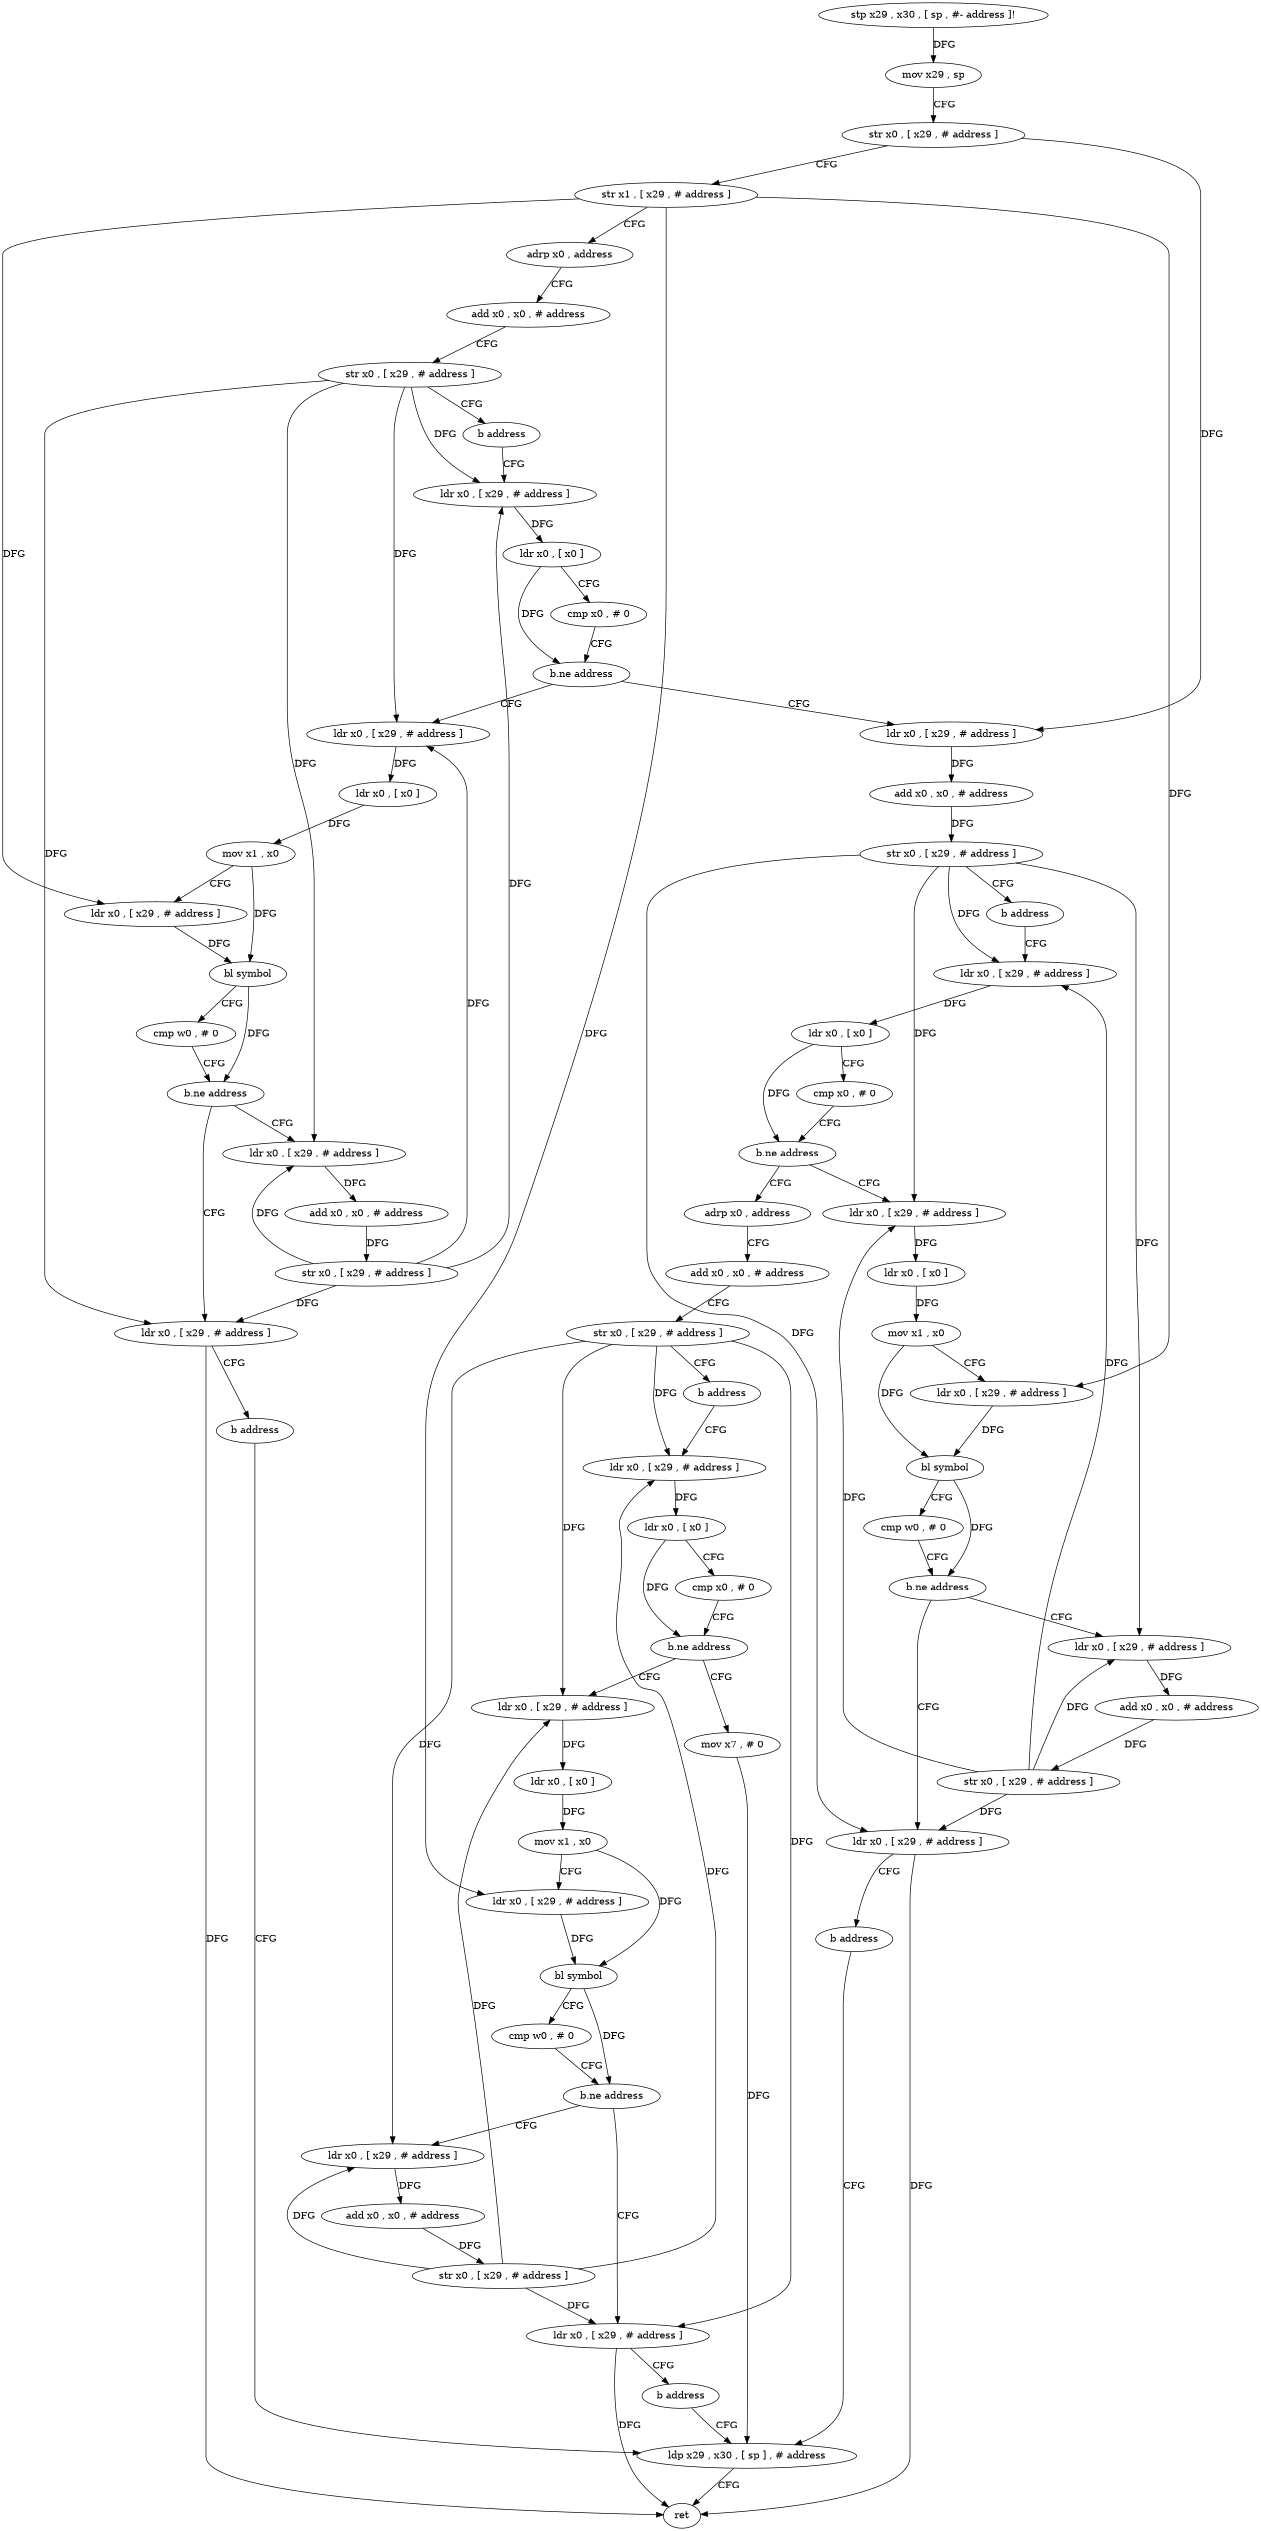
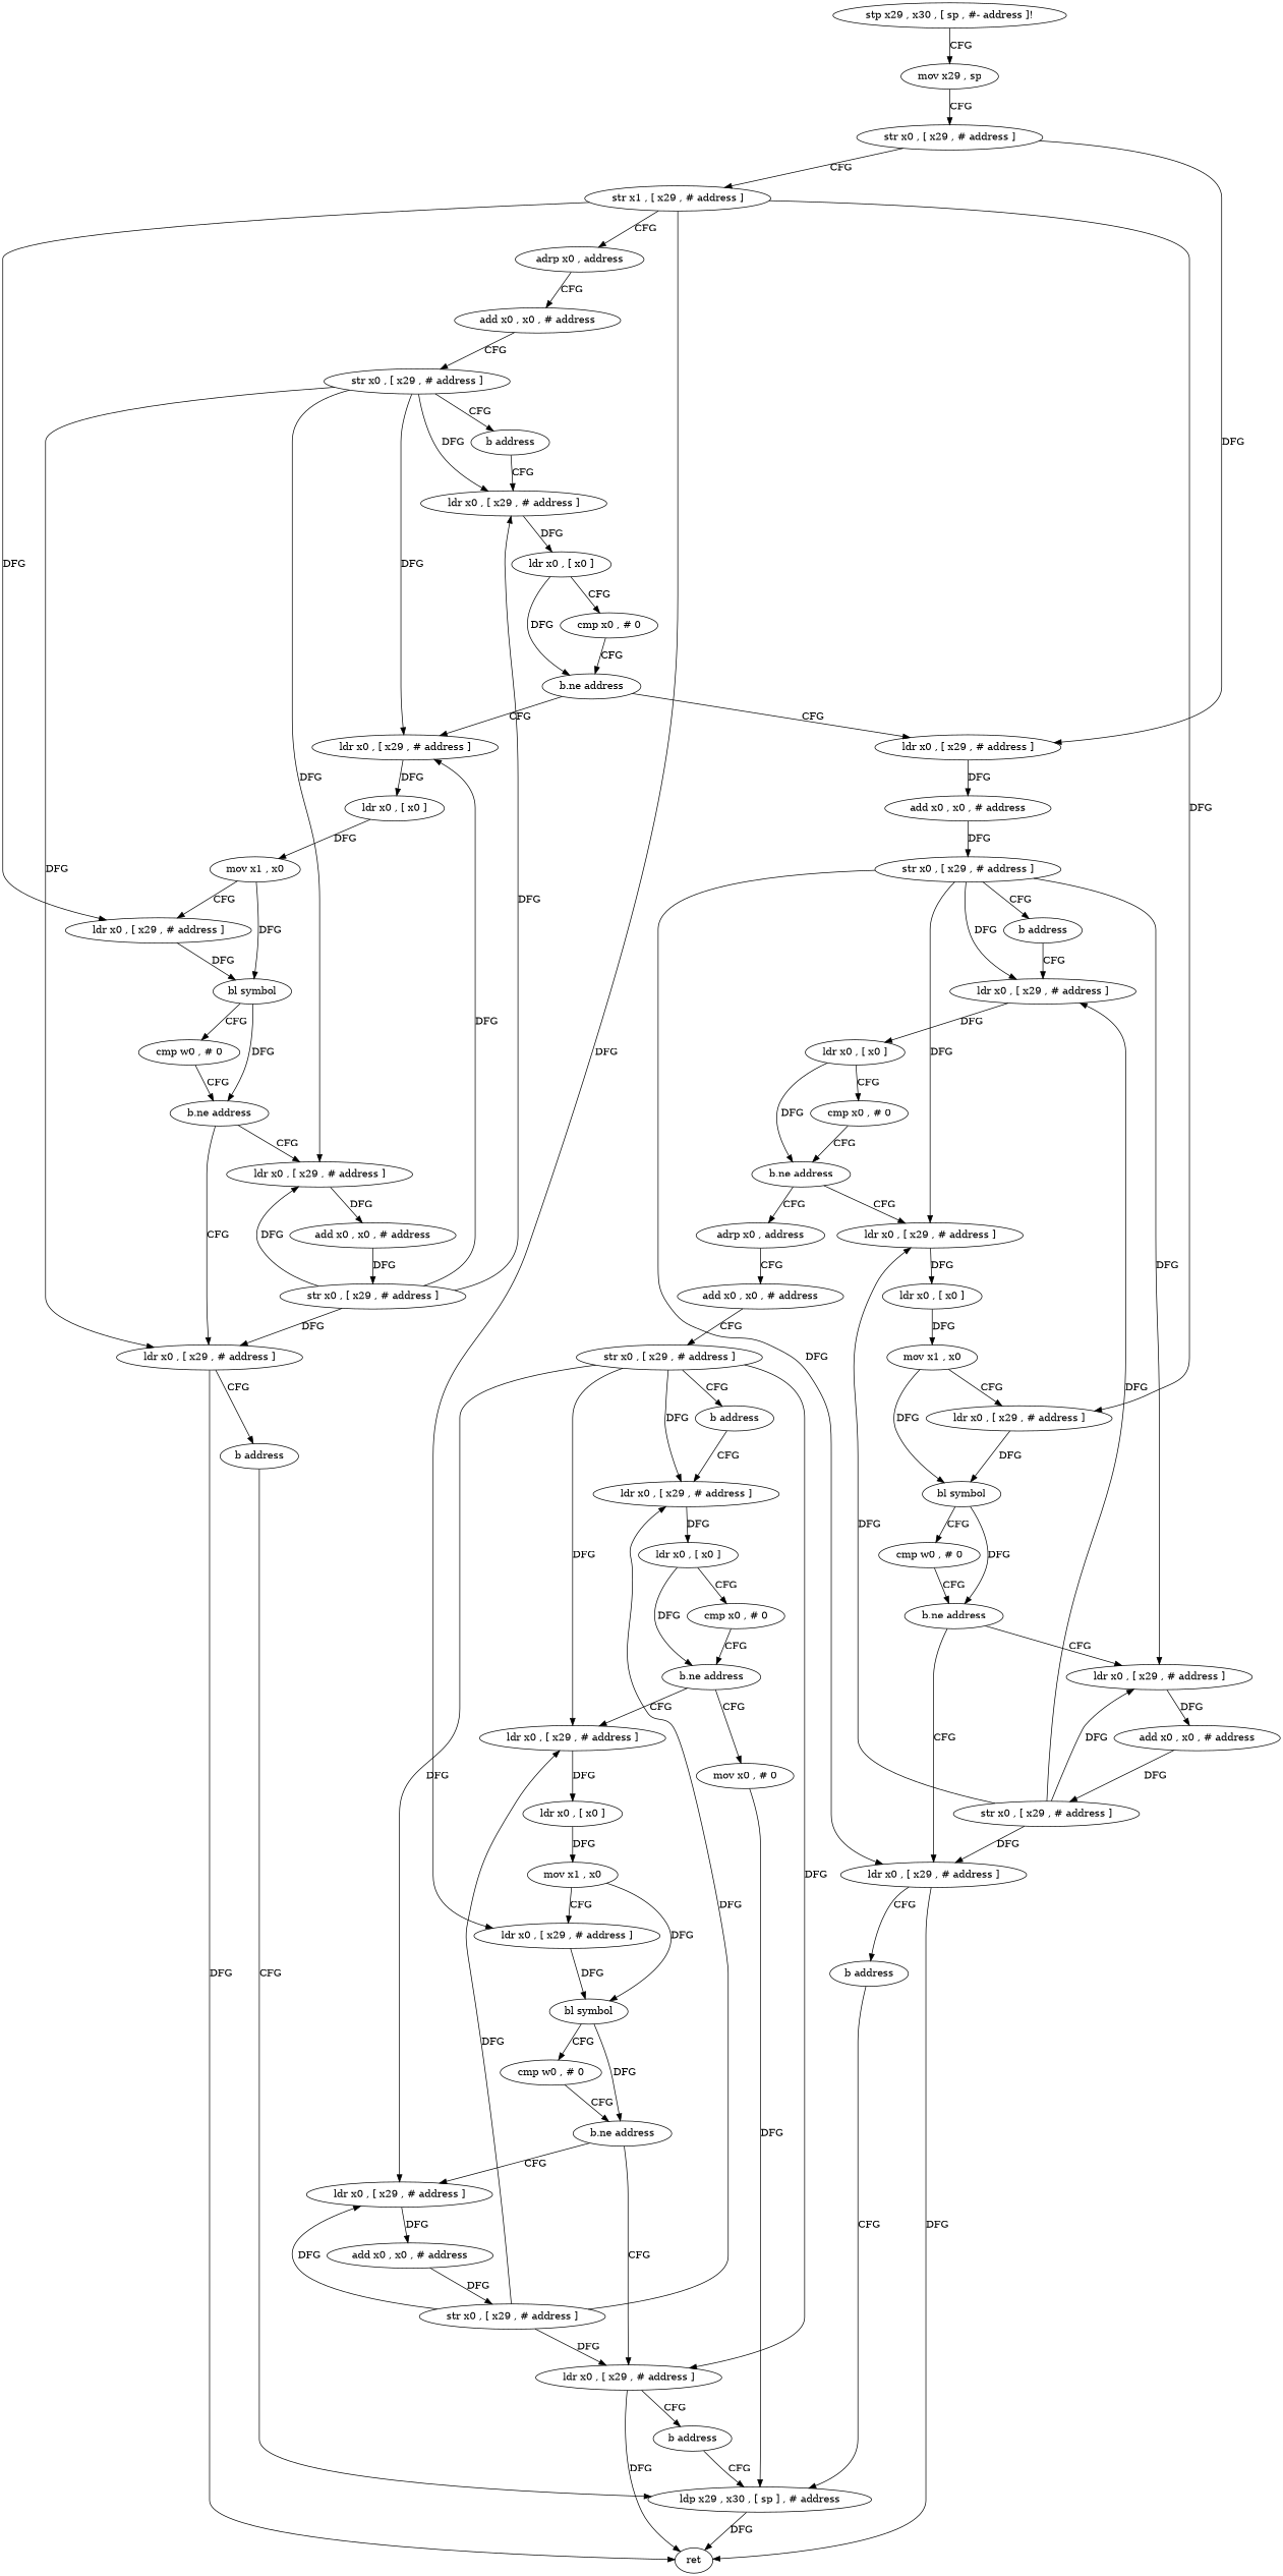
  digraph {
    n1 [label="stp x29 , x30 , [ sp , #- address ]!"]
    n2 [label="mov x29 , sp"]
    n3 [label="str x0 , [ x29 , # address ]"]
    n4 [label="str x1 , [ x29 , # address ]"]
    n5 [label="ldr x0 , [ x29 , # address ]"]
    n6 [label="adrp x0 , address"]
    n7 [label="ldr x0 , [ x29 , # address ]"]
    n8 [label="ldr x0 , [ x29 , # address ]"]
    n9 [label="ldr x0 , [ x29 , # address ]"]
    n10 [label="add x0 , x0 , # address"]
    n11 [label="add x0 , x0 , # address"]
    n12 [label="bl symbol"]
    n13 [label="bl symbol"]
    n14 [label="bl symbol"]
    n15 [label="str x0 , [ x29 , # address ]"]
    n16 [label="b address"]
    n17 [label="ldr x0 , [ x29 , # address ]"]
    n18 [label="ldr x0 , [ x29 , # address ]"]
    n19 [label="ldr x0 , [ x29 , # address ]"]
    n20 [label="ldr x0 , [ x29 , # address ]"]
    n21 [label="ldr x0 , [ x0 ]"]
    n22 [label="ldr x0 , [ x0 ]"]
    n23 [label="add x0 , x0 , # address"]
    n24 [label="b address"]
    n25 [label=ret]
    n26 [label="cmp x0 , # 0"]
    n27 [label="b.ne address"]
    n28 [label="mov x1 , x0"]
    n29 [label="str x0 , [ x29 , # address ]"]
    n30 [label="cmp w0 , # 0"]
    n31 [label="b.ne address"]
    n32 [label="str x0 , [ x29 , # address ]"]
    n33 [label="ldp x29 , x30 , [ sp ] , # address"]
    n34 [label="b address"]
    n35 [label="ldr x0 , [ x29 , # address ]"]
    n36 [label="ldr x0 , [ x29 , # address ]"]
    n37 [label="ldr x0 , [ x29 , # address ]"]
    n38 [label="ldr x0 , [ x29 , # address ]"]
    n39 [label="ldr x0 , [ x0 ]"]
    n40 [label="ldr x0 , [ x0 ]"]
    n41 [label="add x0 , x0 , # address"]
    n42 [label="b address"]
    n43 [label="cmp x0 , # 0"]
    n44 [label="b.ne address"]
    n45 [label="adrp x0 , address"]
    n46 [label="add x0 , x0 , # address"]
    n47 [label="mov x1 , x0"]
    n48 [label="str x0 , [ x29 , # address ]"]
    n49 [label="cmp w0 , # 0"]
    n50 [label="b.ne address"]
    n51 [label="str x0 , [ x29 , # address ]"]
    n52 [label="b address"]
    n53 [label="ldr x0 , [ x29 , # address ]"]
    n54 [label="ldr x0 , [ x29 , # address ]"]
    n55 [label="ldr x0 , [ x29 , # address ]"]
    n56 [label="ldr x0 , [ x29 , # address ]"]
    n57 [label="ldr x0 , [ x0 ]"]
    n58 [label="ldr x0 , [ x0 ]"]
    n59 [label="add x0 , x0 , # address"]
    n60 [label="b address"]
    n61 [label="cmp x0 , # 0"]
    n62 [label="b.ne address"]
-   n63 [label="mov x7 , # 0"]
+   n63 [label="mov x0 , # 0"]
    n64 [label="mov x1 , x0"]
    n65 [label="cmp w0 , # 0"]
    n66 [label="b.ne address"]
    n67 [label="str x0 , [ x29 , # address ]"]
-   n1 -> n2 [label=DFG]
+   n1 -> n2 [label=CFG]
    n2 -> n3 [label=CFG]
    n3 -> n4 [label=CFG]
    n3 -> n5 [label=DFG]
    n4 -> n6 [label=CFG]
    n4 -> n7 [label=DFG]
    n4 -> n8 [label=DFG]
    n4 -> n9 [label=DFG]
    n5 -> n10 [label=DFG]
    n6 -> n11 [label=CFG]
    n7 -> n12 [label=DFG]
    n8 -> n13 [label=DFG]
    n9 -> n14 [label=DFG]
    n10 -> n29 [label=DFG]
    n11 -> n15 [label=CFG]
    n12 -> n30 [label=CFG]
    n12 -> n31 [label=DFG]
    n13 -> n49 [label=CFG]
    n13 -> n50 [label=DFG]
    n14 -> n65 [label=CFG]
    n14 -> n66 [label=DFG]
    n15 -> n16 [label=CFG]
    n15 -> n17 [label=DFG]
    n15 -> n18 [label=DFG]
    n15 -> n19 [label=DFG]
    n15 -> n20 [label=DFG]
    n16 -> n17 [label=CFG]
    n17 -> n21 [label=DFG]
    n18 -> n22 [label=DFG]
    n19 -> n23 [label=DFG]
    n20 -> n24 [label=CFG]
    n20 -> n25 [label=DFG]
    n21 -> n26 [label=CFG]
    n21 -> n27 [label=DFG]
    n22 -> n28 [label=DFG]
    n23 -> n32 [label=DFG]
    n24 -> n33 [label=CFG]
    n26 -> n27 [label=CFG]
    n27 -> n5 [label=CFG]
    n27 -> n18 [label=CFG]
    n28 -> n7 [label=CFG]
    n28 -> n12 [label=DFG]
    n29 -> n34 [label=CFG]
    n29 -> n35 [label=DFG]
    n29 -> n36 [label=DFG]
    n29 -> n37 [label=DFG]
    n29 -> n38 [label=DFG]
    n30 -> n31 [label=CFG]
    n31 -> n19 [label=CFG]
    n31 -> n20 [label=CFG]
    n32 -> n17 [label=DFG]
    n32 -> n18 [label=DFG]
    n32 -> n19 [label=DFG]
    n32 -> n20 [label=DFG]
-   n33 -> n25 [label=CFG]
+   n33 -> n25 [label=DFG]
    n34 -> n35 [label=CFG]
    n35 -> n39 [label=DFG]
    n36 -> n40 [label=DFG]
    n37 -> n41 [label=DFG]
    n38 -> n25 [label=DFG]
    n38 -> n42 [label=CFG]
    n39 -> n43 [label=CFG]
    n39 -> n44 [label=DFG]
    n40 -> n47 [label=DFG]
    n41 -> n51 [label=DFG]
    n42 -> n33 [label=CFG]
    n43 -> n44 [label=CFG]
    n44 -> n36 [label=CFG]
    n44 -> n45 [label=CFG]
    n45 -> n46 [label=CFG]
    n46 -> n48 [label=CFG]
    n47 -> n8 [label=CFG]
    n47 -> n13 [label=DFG]
    n48 -> n52 [label=CFG]
    n48 -> n53 [label=DFG]
    n48 -> n54 [label=DFG]
    n48 -> n55 [label=DFG]
    n48 -> n56 [label=DFG]
    n49 -> n50 [label=CFG]
    n50 -> n37 [label=CFG]
    n50 -> n38 [label=CFG]
    n51 -> n35 [label=DFG]
    n51 -> n36 [label=DFG]
    n51 -> n37 [label=DFG]
    n51 -> n38 [label=DFG]
    n52 -> n53 [label=CFG]
    n53 -> n57 [label=DFG]
    n54 -> n58 [label=DFG]
    n55 -> n59 [label=DFG]
    n56 -> n25 [label=DFG]
    n56 -> n60 [label=CFG]
    n57 -> n61 [label=CFG]
    n57 -> n62 [label=DFG]
    n58 -> n64 [label=DFG]
    n59 -> n67 [label=DFG]
    n60 -> n33 [label=CFG]
    n61 -> n62 [label=CFG]
    n62 -> n54 [label=CFG]
    n62 -> n63 [label=CFG]
    n63 -> n33 [label=DFG]
    n64 -> n9 [label=CFG]
    n64 -> n14 [label=DFG]
    n65 -> n66 [label=CFG]
    n66 -> n55 [label=CFG]
    n66 -> n56 [label=CFG]
    n67 -> n53 [label=DFG]
    n67 -> n54 [label=DFG]
    n67 -> n55 [label=DFG]
    n67 -> n56 [label=DFG]
  }
